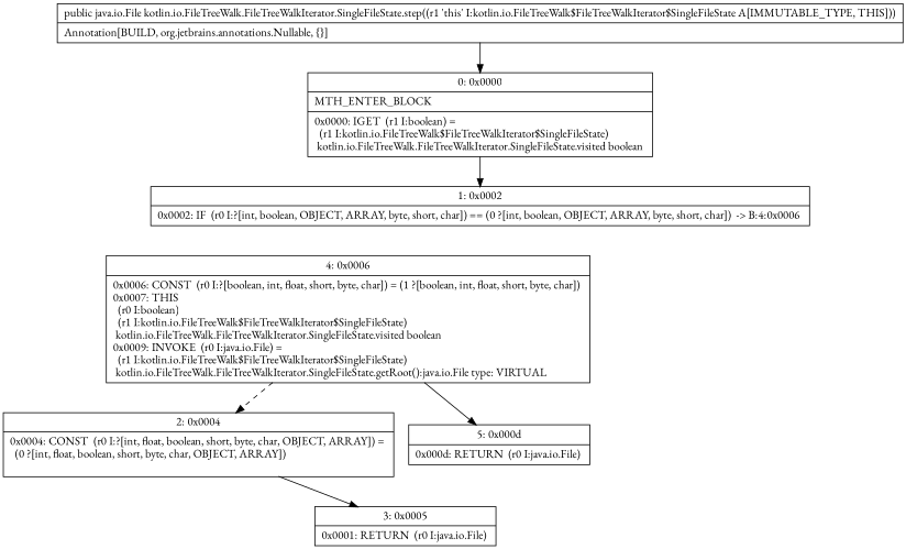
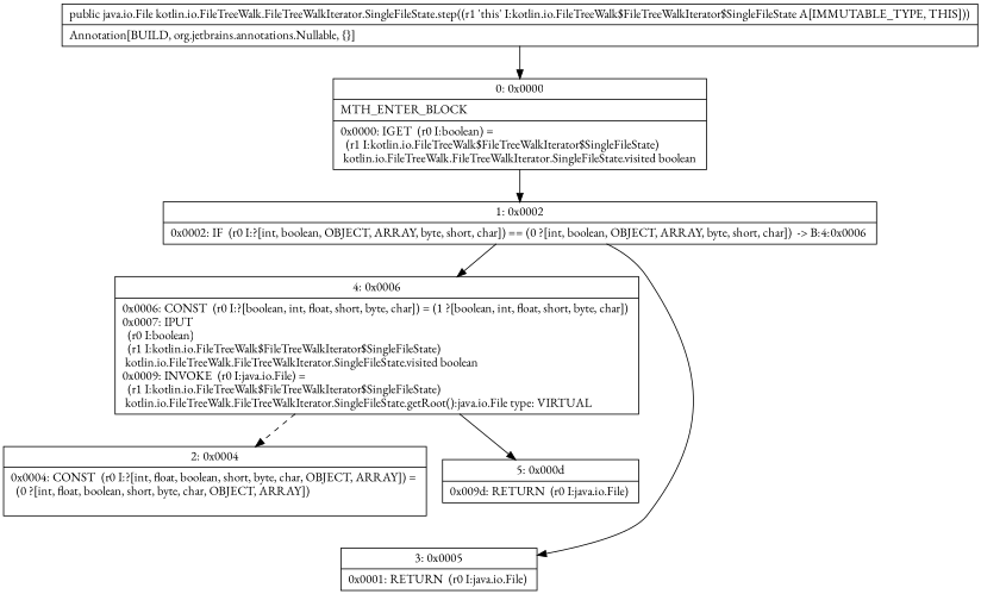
  digraph {
    fontname="EB Garamond"
    node [fontname="EB Garamond" shape=record]
    edge [fontname="EB Garamond"]
-   n1 [label="{0\:\ 0x0000|MTH_ENTER_BLOCK\l|0x0000: IGET  (r1 I:boolean) = \l  (r1 I:kotlin.io.FileTreeWalk$FileTreeWalkIterator$SingleFileState)\l kotlin.io.FileTreeWalk.FileTreeWalkIterator.SingleFileState.visited boolean \l}"]
+   n1 [label="{0\:\ 0x0000|MTH_ENTER_BLOCK\l|0x0000: IGET  (r0 I:boolean) = \l  (r1 I:kotlin.io.FileTreeWalk$FileTreeWalkIterator$SingleFileState)\l kotlin.io.FileTreeWalk.FileTreeWalkIterator.SingleFileState.visited boolean \l}"]
    n2 [label="{1\:\ 0x0002|0x0002: IF  (r0 I:?[int, boolean, OBJECT, ARRAY, byte, short, char]) == (0 ?[int, boolean, OBJECT, ARRAY, byte, short, char])  \-\> B:4:0x0006 \l}"]
-   n3 [label="{4\:\ 0x0006|0x0006: CONST  (r0 I:?[boolean, int, float, short, byte, char]) = (1 ?[boolean, int, float, short, byte, char]) \l0x0007: THIS  \l  (r0 I:boolean)\l  (r1 I:kotlin.io.FileTreeWalk$FileTreeWalkIterator$SingleFileState)\l kotlin.io.FileTreeWalk.FileTreeWalkIterator.SingleFileState.visited boolean \l0x0009: INVOKE  (r0 I:java.io.File) = \l  (r1 I:kotlin.io.FileTreeWalk$FileTreeWalkIterator$SingleFileState)\l kotlin.io.FileTreeWalk.FileTreeWalkIterator.SingleFileState.getRoot():java.io.File type: VIRTUAL \l}"]
+   n3 [label="{4\:\ 0x0006|0x0006: CONST  (r0 I:?[boolean, int, float, short, byte, char]) = (1 ?[boolean, int, float, short, byte, char]) \l0x0007: IPUT  \l  (r0 I:boolean)\l  (r1 I:kotlin.io.FileTreeWalk$FileTreeWalkIterator$SingleFileState)\l kotlin.io.FileTreeWalk.FileTreeWalkIterator.SingleFileState.visited boolean \l0x0009: INVOKE  (r0 I:java.io.File) = \l  (r1 I:kotlin.io.FileTreeWalk$FileTreeWalkIterator$SingleFileState)\l kotlin.io.FileTreeWalk.FileTreeWalkIterator.SingleFileState.getRoot():java.io.File type: VIRTUAL \l}"]
    n4 [label="{2\:\ 0x0004|0x0004: CONST  (r0 I:?[int, float, boolean, short, byte, char, OBJECT, ARRAY]) = \l  (0 ?[int, float, boolean, short, byte, char, OBJECT, ARRAY])\l \l}"]
    n5 [label="{3\:\ 0x0005|0x0001: RETURN  (r0 I:java.io.File) \l}"]
-   n6 [label="{5\:\ 0x000d|0x000d: RETURN  (r0 I:java.io.File) \l}"]
+   n6 [label="{5\:\ 0x000d|0x009d: RETURN  (r0 I:java.io.File) \l}"]
    n7 [label="{public java.io.File kotlin.io.FileTreeWalk.FileTreeWalkIterator.SingleFileState.step((r1 'this' I:kotlin.io.FileTreeWalk$FileTreeWalkIterator$SingleFileState A[IMMUTABLE_TYPE, THIS]))  | Annotation[BUILD, org.jetbrains.annotations.Nullable, \{\}]\l}"]
    n1 -> n2
+   n2 -> n3
    n3 -> n4 [style=dashed]
    n3 -> n6
-   n4 -> n5
+   n2 -> n5
    n7 -> n1
  }
